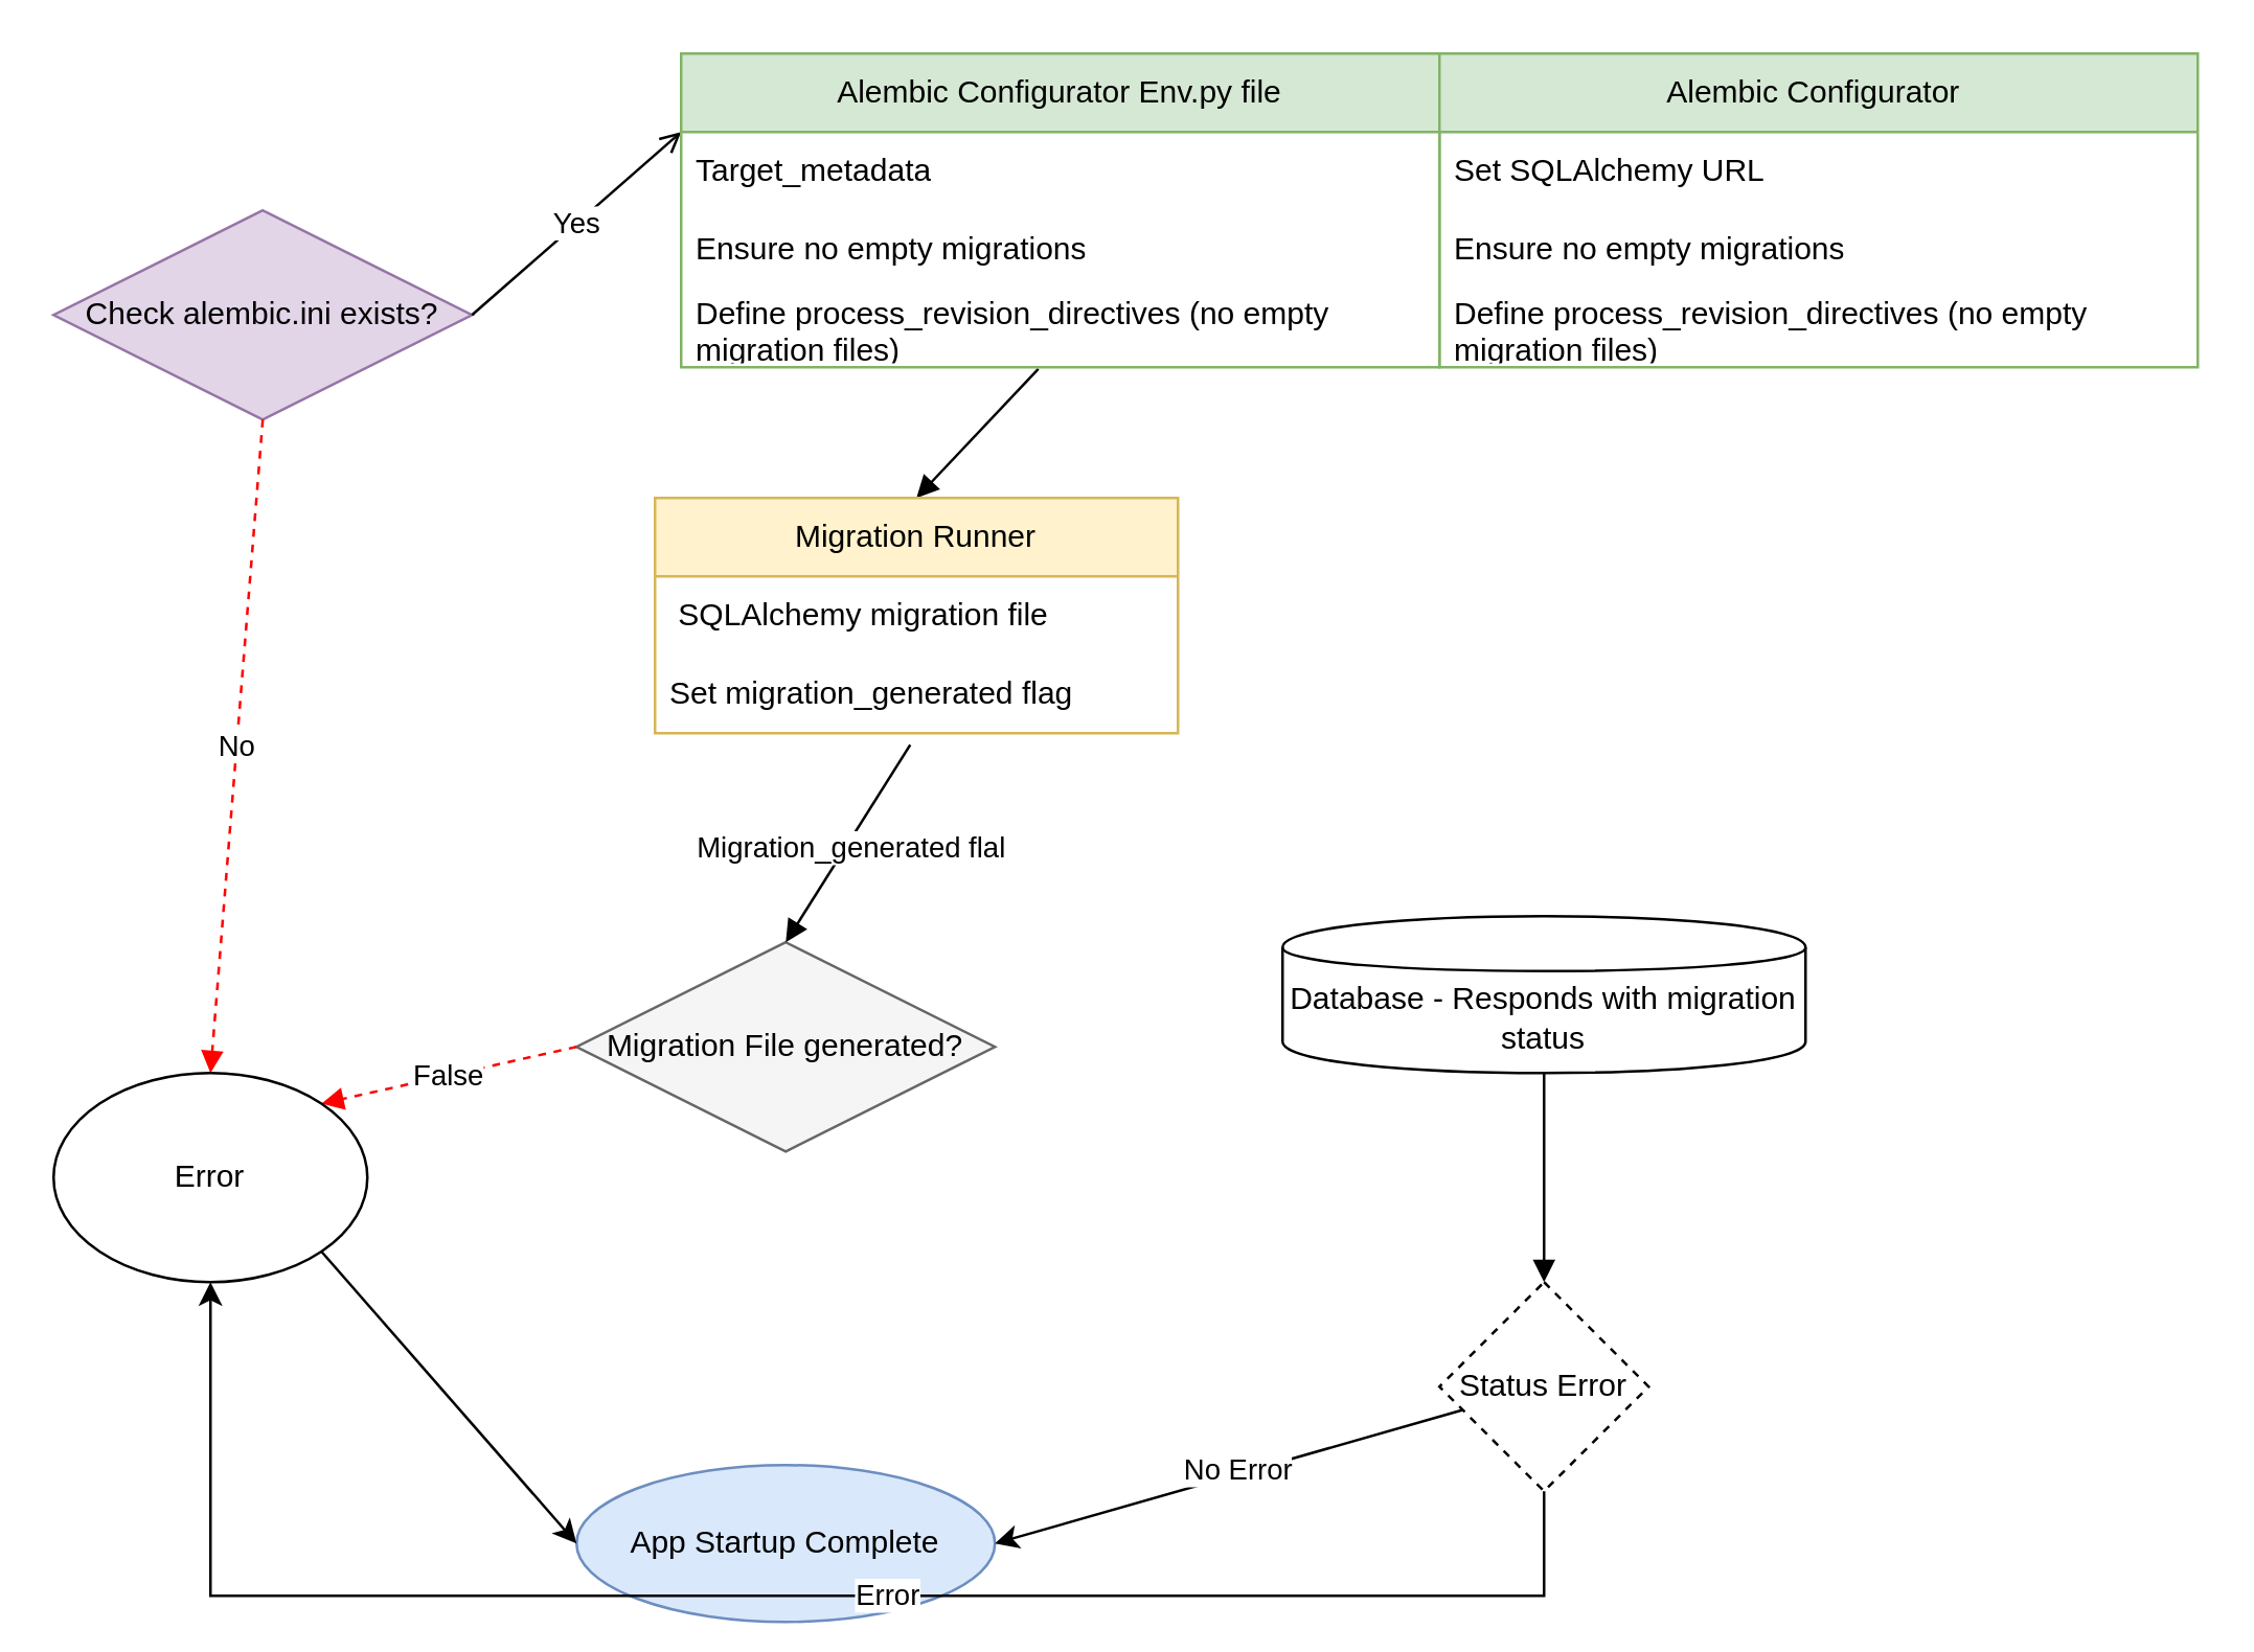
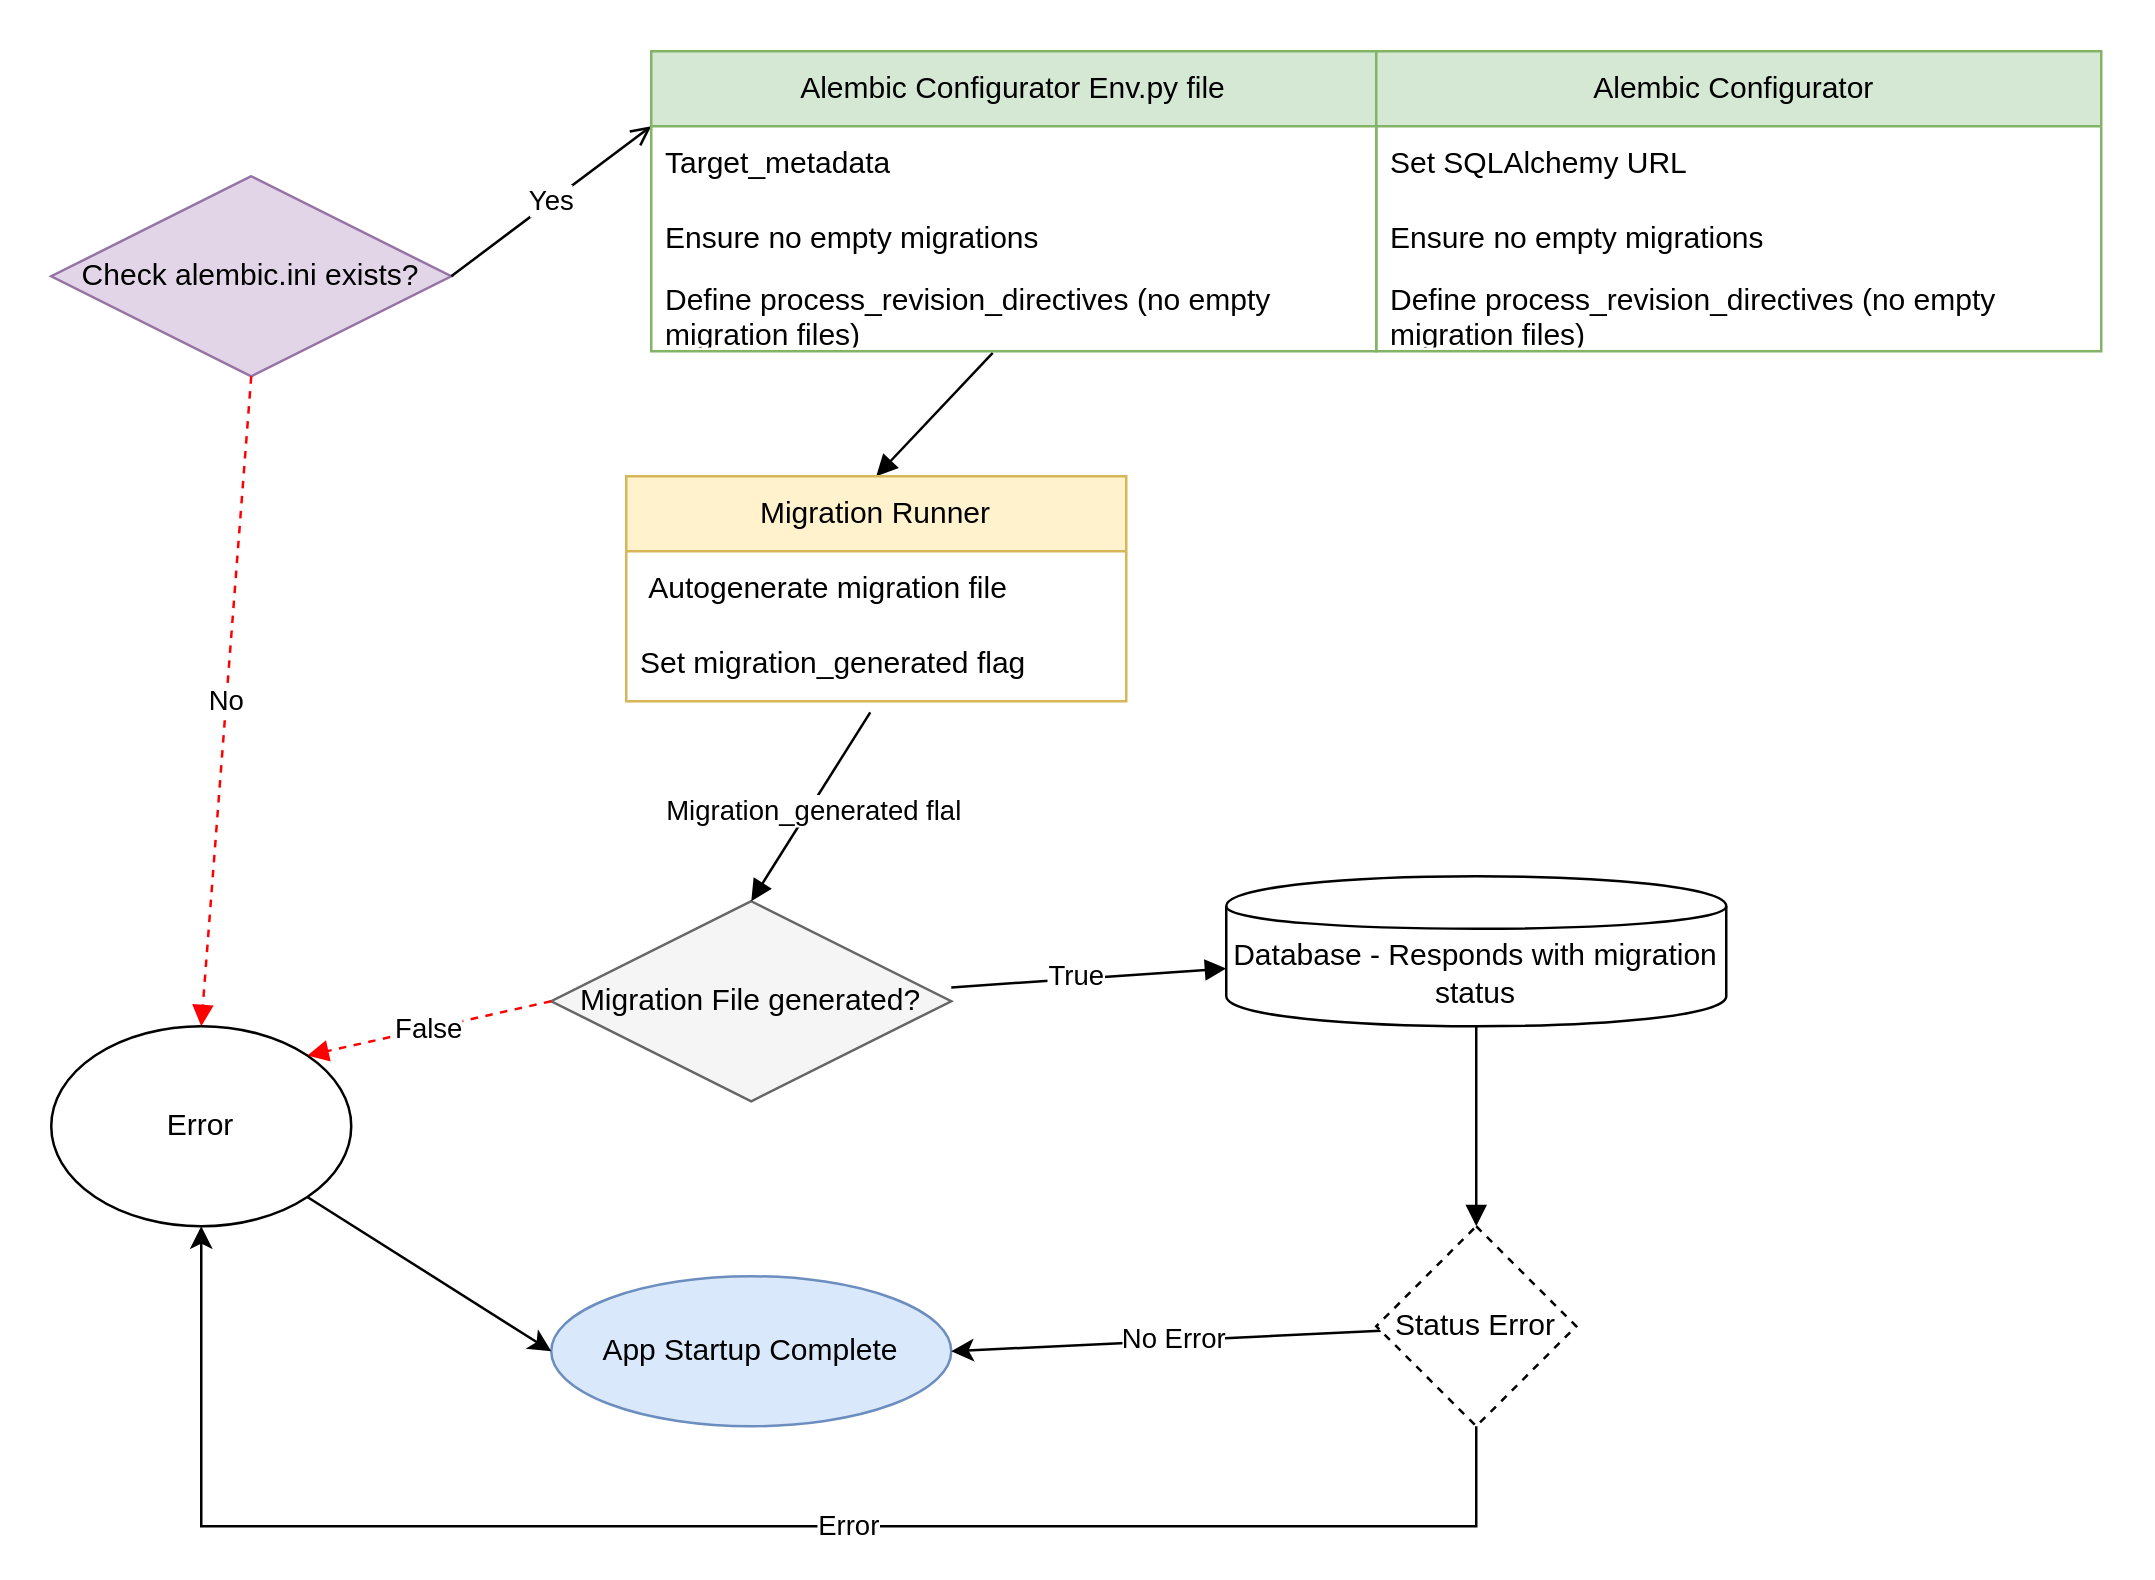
  <mxCell id="0" />
  <mxCell id="1" parent="0" />
- <mxCell id="2" value="Check alembic.ini exists?" style="shape=rhombus;whiteSpace=wrap;html=1;fillColor=#e1d5e7;strokeColor=#9673a6;" parent="1" vertex="1"><mxGeometry x="20" y="80" width="160" height="80" as="geometry" /></mxCell>
+ <mxCell id="2" value="Check alembic.ini exists?" style="shape=rhombus;whiteSpace=wrap;html=1;fillColor=#e1d5e7;strokeColor=#9673a6;" parent="1" vertex="1"><mxGeometry x="20" y="70" width="160" height="80" as="geometry" /></mxCell>
  <mxCell id="3" value="Migration File generated?" style="shape=rhombus;whiteSpace=wrap;html=1;fillColor=#f5f5f5;strokeColor=#666666;" parent="1" vertex="1"><mxGeometry x="220" y="360" width="160" height="80" as="geometry" /></mxCell>
  <mxCell id="4" value="Database - Responds with migration status" style="shape=cylinder;whiteSpace=wrap;html=1;boundedLbl=1;fillColor=#ffffff;strokeColor=#000000;" parent="1" vertex="1"><mxGeometry x="490" y="350" width="200" height="60" as="geometry" /></mxCell>
- <mxCell id="5" value="App Startup Complete" style="shape=ellipse;whiteSpace=wrap;html=1;fillColor=#dae8fc;strokeColor=#6c8ebf;" parent="1" vertex="1"><mxGeometry x="220" y="560" width="160" height="60" as="geometry" /></mxCell>
+ <mxCell id="5" value="App Startup Complete" style="shape=ellipse;whiteSpace=wrap;html=1;fillColor=#dae8fc;strokeColor=#6c8ebf;" parent="1" vertex="1"><mxGeometry x="220" y="510" width="160" height="60" as="geometry" /></mxCell>
  <mxCell id="6" value="Yes" style="endArrow=open;html=1;strokeColor=#000000;entryX=0;entryY=0.25;entryDx=0;entryDy=0;exitX=1;exitY=0.5;exitDx=0;exitDy=0;" parent="1" source="2" target="14" edge="1"><mxGeometry relative="1" as="geometry"><mxPoint x="230" y="108.696" as="targetPoint" /></mxGeometry></mxCell>
  <mxCell id="7" value="No" style="endArrow=block;dashed=1;html=1;strokeColor=#ff0000;exitX=0.5;exitY=1;exitDx=0;exitDy=0;entryX=0.5;entryY=0;entryDx=0;entryDy=0;" parent="1" source="2" target="22" edge="1"><mxGeometry relative="1" as="geometry" /></mxCell>
  <mxCell id="8" style="endArrow=block;html=1;strokeColor=#000000;entryX=0.5;entryY=0;entryDx=0;entryDy=0;exitX=0.471;exitY=1.022;exitDx=0;exitDy=0;exitPerimeter=0;" parent="1" source="17" target="18" edge="1"><mxGeometry relative="1" as="geometry"><mxPoint x="327" y="130" as="sourcePoint" /><mxPoint x="324" y="160" as="targetPoint" /></mxGeometry></mxCell>
  <mxCell id="9" style="endArrow=block;html=1;strokeColor=#000000;exitX=0.488;exitY=1.148;exitDx=0;exitDy=0;exitPerimeter=0;entryX=0.5;entryY=0;entryDx=0;entryDy=0;" parent="1" source="20" target="3" edge="1"><mxGeometry relative="1" as="geometry"><mxPoint x="306" y="340" as="sourcePoint" /></mxGeometry></mxCell>
  <mxCell id="10" value="Migration_generated flal" style="edgeLabel;html=1;align=center;verticalAlign=middle;resizable=0;points=[];" parent="9" vertex="1" connectable="0"><mxGeometry x="0.018" y="1" relative="1" as="geometry"><mxPoint as="offset" /></mxGeometry></mxCell>
+ <mxCell id="11" value="True" style="endArrow=block;html=1;strokeColor=#000000;" parent="1" source="3" target="4" edge="1"><mxGeometry x="-0.09" y="1" relative="1" as="geometry"><mxPoint as="offset" /></mxGeometry></mxCell>
  <mxCell id="12" value="False" style="endArrow=block;dashed=1;html=1;strokeColor=#ff0000;entryX=1;entryY=0;entryDx=0;entryDy=0;exitX=0;exitY=0.5;exitDx=0;exitDy=0;" parent="1" source="3" target="22" edge="1"><mxGeometry relative="1" as="geometry" /></mxCell>
  <mxCell id="13" style="endArrow=block;html=1;strokeColor=#000000;exitX=0.5;exitY=1;exitDx=0;exitDy=0;entryX=0.5;entryY=0;entryDx=0;entryDy=0;" parent="1" source="4" target="26" edge="1"><mxGeometry relative="1" as="geometry"><mxPoint x="591.424" y="430" as="sourcePoint" /><mxPoint x="419.996" y="510" as="targetPoint" /></mxGeometry></mxCell>
  <mxCell id="14" value="Alembic Configurator Env.py file" style="swimlane;fontStyle=0;childLayout=stackLayout;horizontal=1;startSize=30;horizontalStack=0;resizeParent=1;resizeParentMax=0;resizeLast=0;collapsible=1;marginBottom=0;whiteSpace=wrap;html=1;fillColor=#d5e8d4;strokeColor=#82b366;" parent="1" vertex="1"><mxGeometry x="260" y="20" width="290" height="120" as="geometry" /></mxCell>
  <mxCell id="15" value="&lt;div&gt;&lt;span style=&quot;text-align: center;&quot;&gt;Target_metadata&lt;/span&gt;&lt;/div&gt;" style="text;strokeColor=none;fillColor=none;align=left;verticalAlign=middle;spacingLeft=4;spacingRight=4;overflow=hidden;points=[[0,0.5],[1,0.5]];portConstraint=eastwest;rotatable=0;whiteSpace=wrap;html=1;" parent="14" vertex="1"><mxGeometry y="30" width="290" height="30" as="geometry" /></mxCell>
  <mxCell id="16" value="Ensure no empty migrations" style="text;strokeColor=none;fillColor=none;align=left;verticalAlign=middle;spacingLeft=4;spacingRight=4;overflow=hidden;points=[[0,0.5],[1,0.5]];portConstraint=eastwest;rotatable=0;whiteSpace=wrap;html=1;" parent="14" vertex="1"><mxGeometry y="60" width="290" height="30" as="geometry" /></mxCell>
  <mxCell id="17" value="&lt;span style=&quot;text-align: center;&quot;&gt;Define process_revision_directives (no empty migration files)&lt;/span&gt;" style="text;strokeColor=none;fillColor=none;align=left;verticalAlign=middle;spacingLeft=4;spacingRight=4;overflow=hidden;points=[[0,0.5],[1,0.5]];portConstraint=eastwest;rotatable=0;whiteSpace=wrap;html=1;" parent="14" vertex="1"><mxGeometry y="90" width="290" height="30" as="geometry" /></mxCell>
  <mxCell id="18" value="Migration Runner" style="swimlane;fontStyle=0;childLayout=stackLayout;horizontal=1;startSize=30;horizontalStack=0;resizeParent=1;resizeParentMax=0;resizeLast=0;collapsible=1;marginBottom=0;whiteSpace=wrap;html=1;fillColor=#fff2cc;strokeColor=#d6b656;" parent="1" vertex="1"><mxGeometry x="250" y="190" width="200" height="90" as="geometry" /></mxCell>
- <mxCell id="19" value="&lt;span style=&quot;text-align: center;&quot;&gt;&amp;nbsp;SQLAlchemy migration file&lt;/span&gt;" style="text;strokeColor=none;fillColor=none;align=left;verticalAlign=middle;spacingLeft=4;spacingRight=4;overflow=hidden;points=[[0,0.5],[1,0.5]];portConstraint=eastwest;rotatable=0;whiteSpace=wrap;html=1;" parent="18" vertex="1"><mxGeometry y="30" width="200" height="30" as="geometry" /></mxCell>
+ <mxCell id="19" value="&lt;span style=&quot;text-align: center;&quot;&gt;&amp;nbsp;Autogenerate migration file&lt;/span&gt;" style="text;strokeColor=none;fillColor=none;align=left;verticalAlign=middle;spacingLeft=4;spacingRight=4;overflow=hidden;points=[[0,0.5],[1,0.5]];portConstraint=eastwest;rotatable=0;whiteSpace=wrap;html=1;" parent="18" vertex="1"><mxGeometry y="30" width="200" height="30" as="geometry" /></mxCell>
  <mxCell id="20" value="&lt;span style=&quot;text-align: center;&quot;&gt;Set migration_generated flag&lt;/span&gt;" style="text;strokeColor=none;fillColor=none;align=left;verticalAlign=middle;spacingLeft=4;spacingRight=4;overflow=hidden;points=[[0,0.5],[1,0.5]];portConstraint=eastwest;rotatable=0;whiteSpace=wrap;html=1;" parent="18" vertex="1"><mxGeometry y="60" width="200" height="30" as="geometry" /></mxCell>
  <mxCell id="21" style="rounded=0;orthogonalLoop=1;jettySize=auto;html=1;exitX=1;exitY=1;exitDx=0;exitDy=0;entryX=0;entryY=0.5;entryDx=0;entryDy=0;" parent="1" source="22" target="5" edge="1"><mxGeometry relative="1" as="geometry" /></mxCell>
  <mxCell id="22" value="Error" style="ellipse;whiteSpace=wrap;html=1;" parent="1" vertex="1"><mxGeometry x="20" y="410" width="120" height="80" as="geometry" /></mxCell>
  <mxCell id="23" value="No Error" style="rounded=0;orthogonalLoop=1;jettySize=auto;html=1;entryX=1;entryY=0.5;entryDx=0;entryDy=0;align=center;" parent="1" source="26" target="5" edge="1"><mxGeometry x="-0.039" y="-1" relative="1" as="geometry"><mxPoint as="offset" /></mxGeometry></mxCell>
  <mxCell id="24" style="edgeStyle=orthogonalEdgeStyle;rounded=0;orthogonalLoop=1;jettySize=auto;html=1;entryX=0.5;entryY=1;entryDx=0;entryDy=0;" parent="1" source="26" target="22" edge="1"><mxGeometry relative="1" as="geometry"><Array as="points"><mxPoint x="590" y="610" /><mxPoint x="80" y="610" /></Array></mxGeometry></mxCell>
  <mxCell id="25" value="Error" style="edgeLabel;html=1;align=center;verticalAlign=middle;resizable=0;points=[];" parent="24" vertex="1" connectable="0"><mxGeometry x="-0.128" y="-1" relative="1" as="geometry"><mxPoint as="offset" /></mxGeometry></mxCell>
  <mxCell id="26" value="Status Error" style="rhombus;whiteSpace=wrap;html=1;dashed=1;" parent="1" vertex="1"><mxGeometry x="550" y="490" width="80" height="80" as="geometry" /></mxCell>
  <mxCell id="27" value="Alembic Configurator&amp;nbsp;" style="swimlane;fontStyle=0;childLayout=stackLayout;horizontal=1;startSize=30;horizontalStack=0;resizeParent=1;resizeParentMax=0;resizeLast=0;collapsible=1;marginBottom=0;whiteSpace=wrap;html=1;fillColor=#d5e8d4;strokeColor=#82b366;" parent="1" vertex="1"><mxGeometry x="550" y="20" width="290" height="120" as="geometry" /></mxCell>
  <mxCell id="28" value="&lt;div&gt;&lt;span style=&quot;text-align: center;&quot;&gt;Set SQLAlchemy URL&lt;/span&gt;&lt;/div&gt;" style="text;strokeColor=none;fillColor=none;align=left;verticalAlign=middle;spacingLeft=4;spacingRight=4;overflow=hidden;points=[[0,0.5],[1,0.5]];portConstraint=eastwest;rotatable=0;whiteSpace=wrap;html=1;" parent="27" vertex="1"><mxGeometry y="30" width="290" height="30" as="geometry" /></mxCell>
  <mxCell id="29" value="Ensure no empty migrations" style="text;strokeColor=none;fillColor=none;align=left;verticalAlign=middle;spacingLeft=4;spacingRight=4;overflow=hidden;points=[[0,0.5],[1,0.5]];portConstraint=eastwest;rotatable=0;whiteSpace=wrap;html=1;" parent="27" vertex="1"><mxGeometry y="60" width="290" height="30" as="geometry" /></mxCell>
  <mxCell id="30" value="&lt;span style=&quot;text-align: center;&quot;&gt;Define process_revision_directives (no empty migration files)&lt;/span&gt;" style="text;strokeColor=none;fillColor=none;align=left;verticalAlign=middle;spacingLeft=4;spacingRight=4;overflow=hidden;points=[[0,0.5],[1,0.5]];portConstraint=eastwest;rotatable=0;whiteSpace=wrap;html=1;" parent="27" vertex="1"><mxGeometry y="90" width="290" height="30" as="geometry" /></mxCell>
